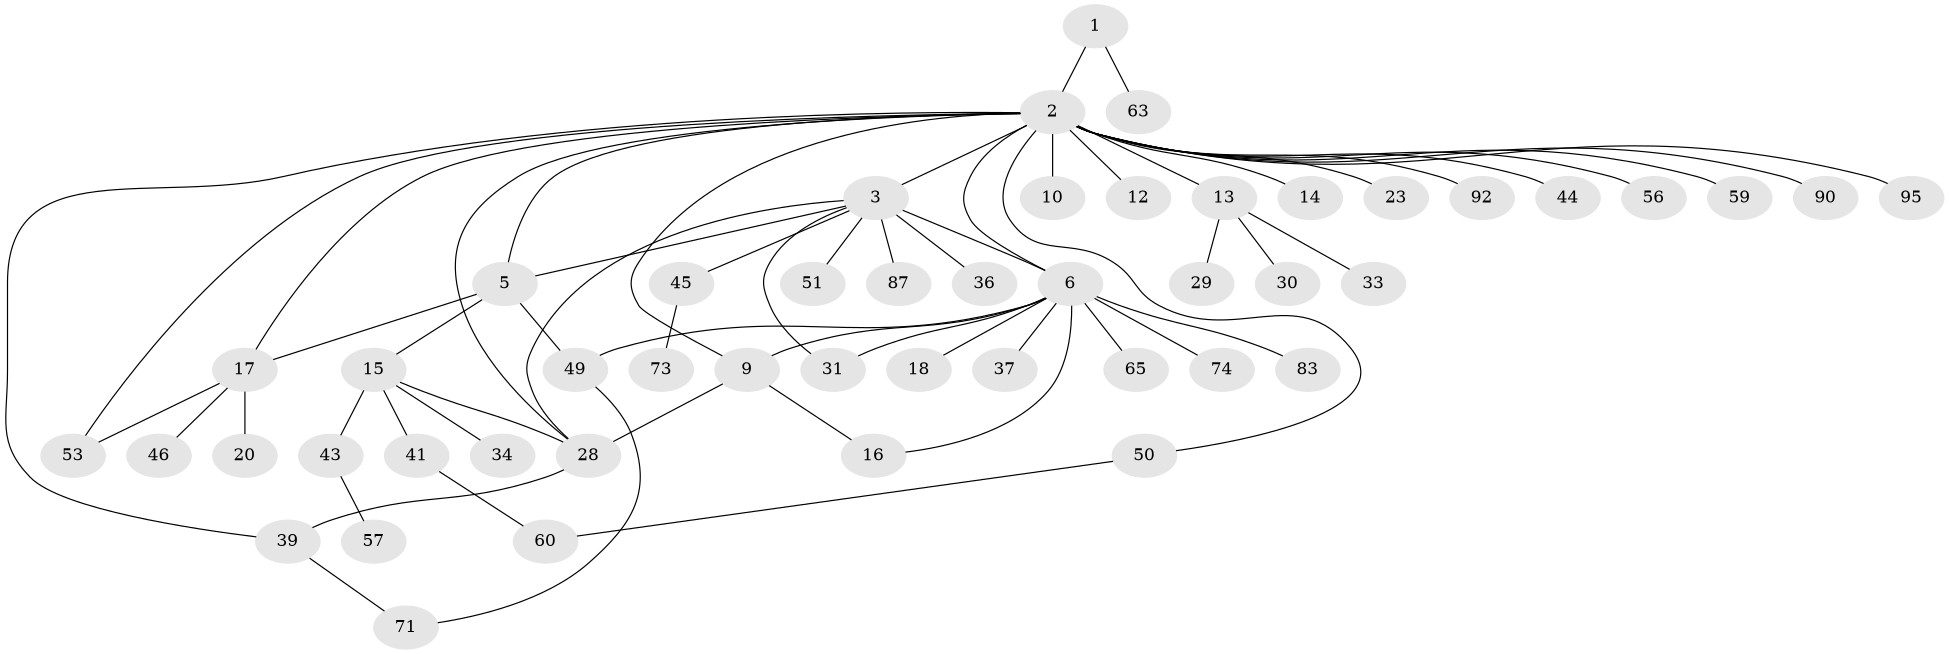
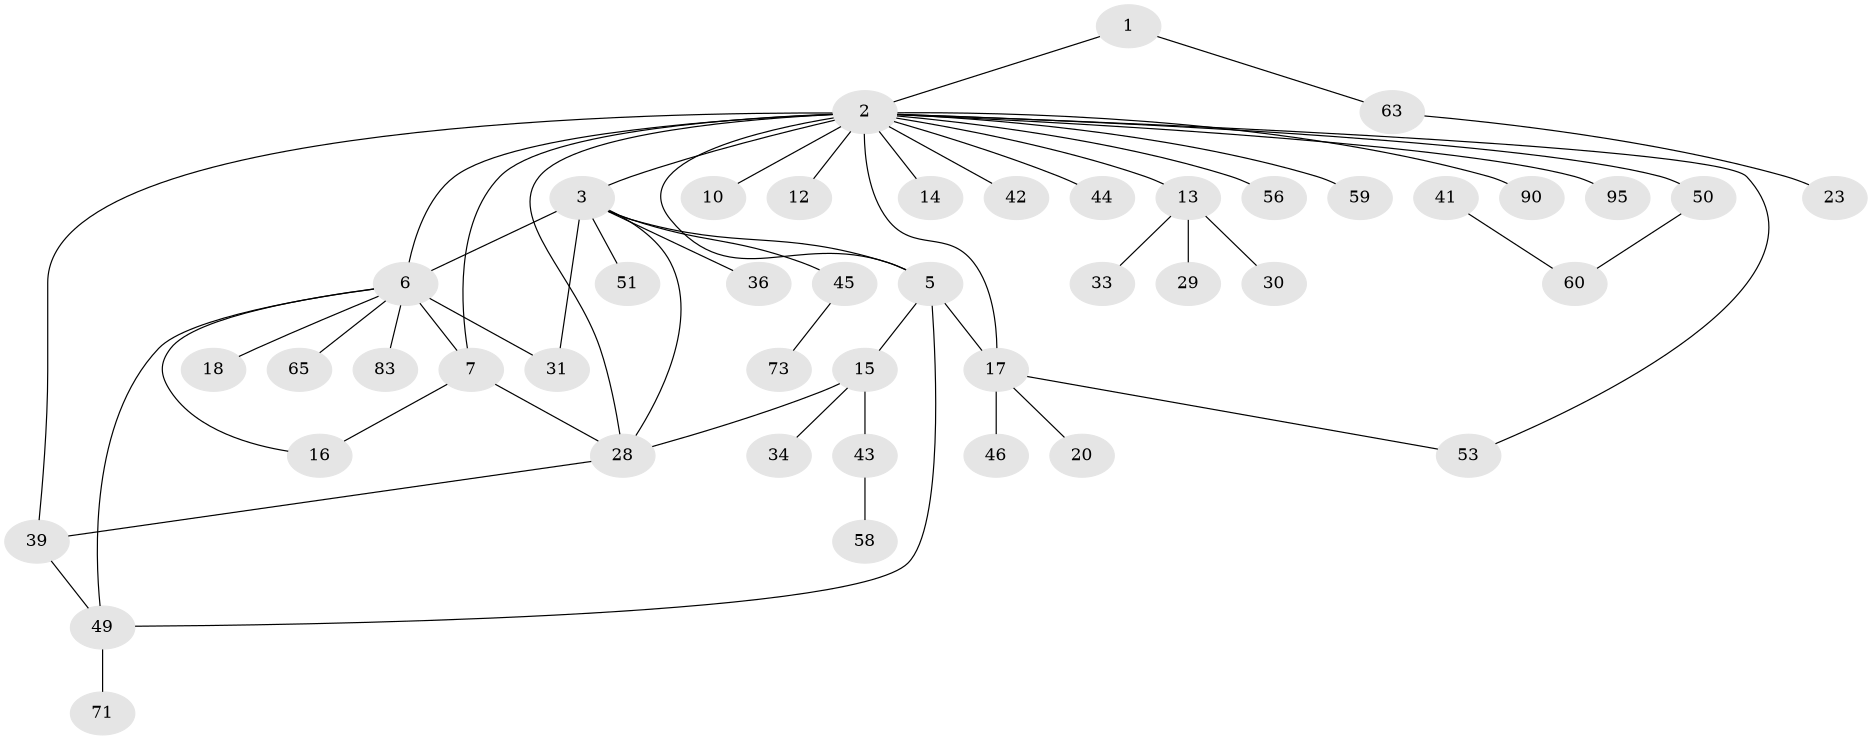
  graph {
    node [color=gray90 style=filled]
    2 [super="+40+19+25+4"]
    3 [super="+11+26"]
    5 [super="+27+68"]
    6 [super="+9+57+8"]
-   7 [super="+62+54+22" label=9]
+   7 [super="+62+54+22"]
    10
    12
    13 [super="+21"]
    14
    17 [super="+32+69+77+93+79+66"]
    23
    28 [super="+35+86"]
    39
-   42 [label=92]
+   42
    44
    50
    53 [super="+64"]
    56
    59
    90
    95
    1
    63
    31
    36
    45
    51 [super="+88"]
-   87
    15
    49
    16 [super="+70+47"]
    18
-   37
    65
-   74
    83
    29
    30
    33 [super="+38+75"]
    20
    46
    60 [super="+61+67+84"]
    73
    34
    41
    43
    71
-   58 [label=57]
+   58
    2 -- 3
    2 -- 5
    2 -- 6 [weight=2]
    2 -- 7
    2 -- 10 [weight=2]
    2 -- 12
    2 -- 13
    2 -- 14
    2 -- 17
-   2 -- 23
+   63 -- 23
    2 -- 28 [weight=2]
    2 -- 39
    2 -- 42
    2 -- 44
    2 -- 50
    2 -- 53
    2 -- 56
    2 -- 59
    2 -- 90
    2 -- 95
    3 -- 5
    3 -- 6 [weight=3]
    3 -- 28
    3 -- 31
    3 -- 36
    3 -- 45
    3 -- 51
-   3 -- 87
    5 -- 17
    5 -- 15
    5 -- 49
    6 -- 7
    6 -- 31
    6 -- 49
    6 -- 16
    6 -- 18
-   6 -- 37
    6 -- 65
-   6 -- 74
    6 -- 83
    7 -- 28
    7 -- 16
    13 -- 29
    13 -- 30
    13 -- 33
    17 -- 53
    17 -- 20
    17 -- 46
    28 -- 39
-   39 -- 71
+   39 -- 49
    50 -- 60
    1 -- 2
    1 -- 63
    45 -- 73
    15 -- 28
    15 -- 34
-   15 -- 41
    15 -- 43
    49 -- 71
    41 -- 60
    43 -- 58
  }
